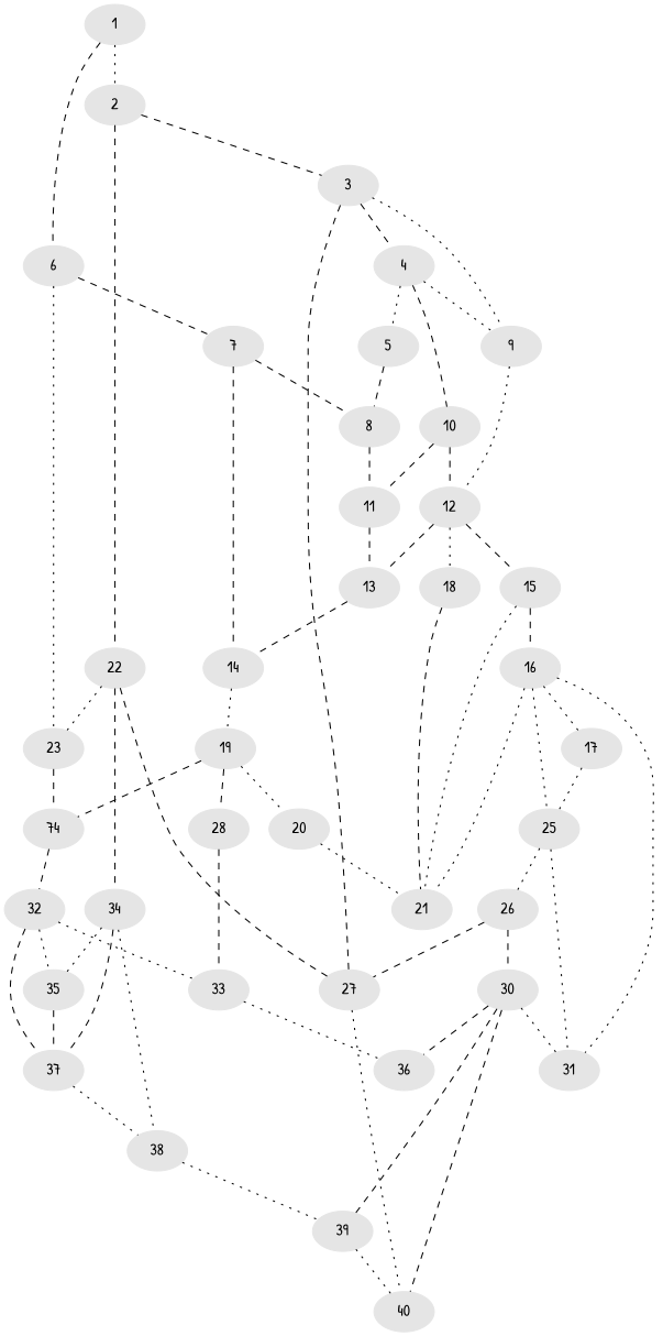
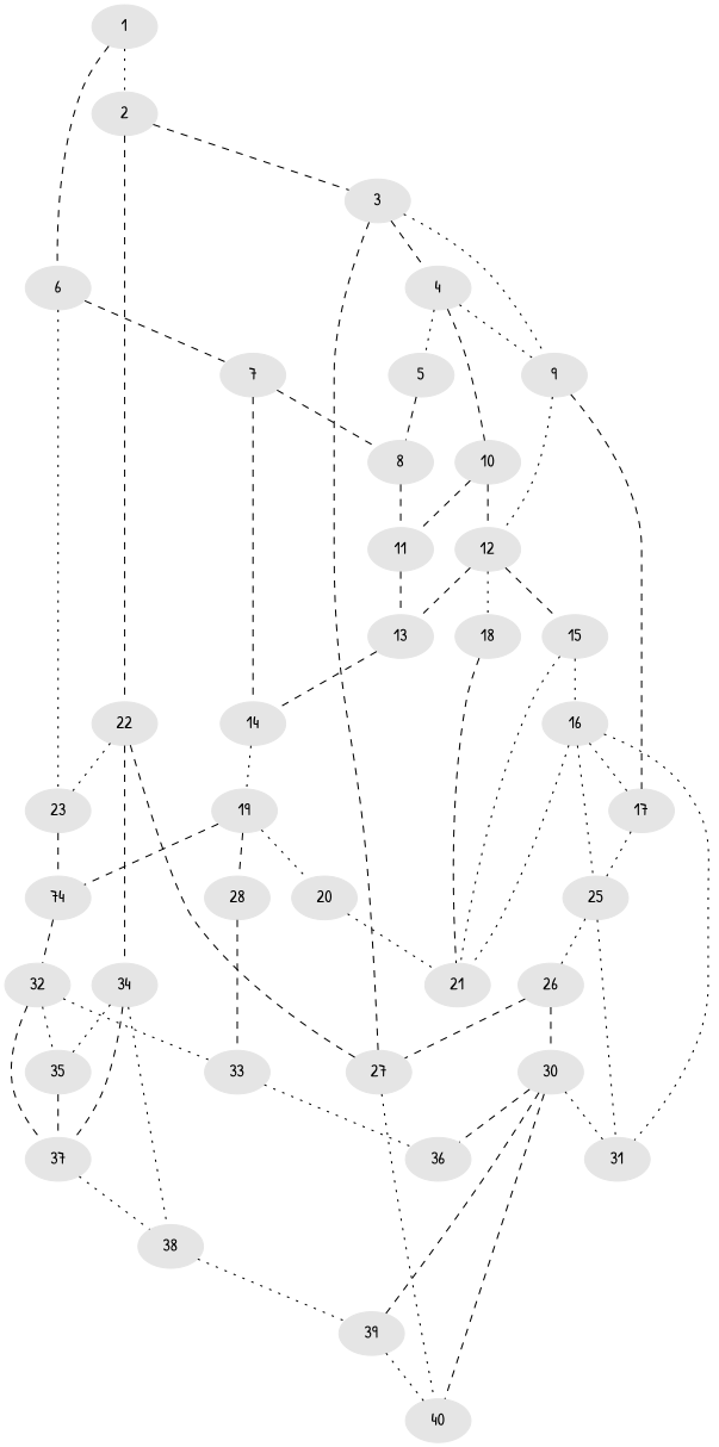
  graph {
    fontname="Patrick Hand"
    node [color=gray90 fontname="Patrick Hand" style=filled]
    edge [fontname="Patrick Hand" style=dashed weight=1.0]
    1
    2
    6
    3
    22
    7
    23
    4
    9
    27
    34
    5
    10
    12
    17
    40
    8
    11
    14
    n20 [label=74]
    19
    13
    15
    18
    25
    16
    21
    20
    28
    31
    26
    32
    33
    35
    37
    38
    30
    36
    39
    1 -- 2 [style=dotted weight=2.0]
    1 -- 6
    2 -- 3
    2 -- 22 [weight=2.0]
    6 -- 7
    6 -- 23 [style=dotted]
    3 -- 4
    3 -- 9 [style=dotted]
    3 -- 27
    22 -- 23 [style=dotted]
    22 -- 27
    22 -- 34 [weight=2.0]
    7 -- 8
    7 -- 14
    23 -- n20
    4 -- 9 [style=dotted]
    4 -- 5 [style=dotted weight=2.0]
    4 -- 10 [weight=2.0]
    9 -- 12 [style=dotted]
+   9 -- 17
    27 -- 40 [style=dotted]
    34 -- 35 [style=dotted]
    34 -- 37
    34 -- 38 [style=dotted weight=2.0]
    5 -- 8
    10 -- 12
    10 -- 11
    12 -- 13
    12 -- 15
    12 -- 18 [style=dotted weight=2.0]
    17 -- 25 [style=dotted]
    8 -- 11
    11 -- 13
    14 -- 19 [style=dotted]
    n20 -- 32
    19 -- n20
    19 -- 20 [style=dotted weight=2.0]
    19 -- 28 [weight=2.0]
    13 -- 14
-   15 -- 16
+   15 -- 16 [style=dotted]
    15 -- 21 [style=dotted]
    18 -- 21
    25 -- 31 [style=dotted]
    25 -- 26 [style=dotted weight=2.0]
    16 -- 17 [style=dotted]
    16 -- 25 [style=dotted weight=2.0]
    16 -- 21 [style=dotted]
    16 -- 31 [style=dotted]
    20 -- 21 [style=dotted weight=2.0]
    28 -- 33
    26 -- 27
    26 -- 30
    32 -- 33 [style=dotted]
    32 -- 35 [style=dotted]
    32 -- 37 [weight=2.0]
    33 -- 36 [style=dotted]
    35 -- 37 [weight=2.0]
    37 -- 38 [style=dotted]
    38 -- 39 [style=dotted]
    30 -- 40
    30 -- 31 [style=dotted]
    30 -- 36
    30 -- 39
    39 -- 40 [style=dotted]
  }
